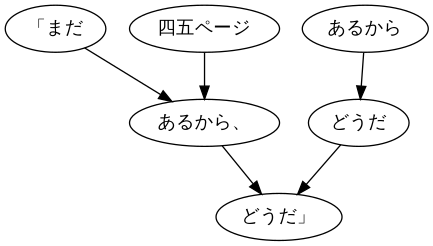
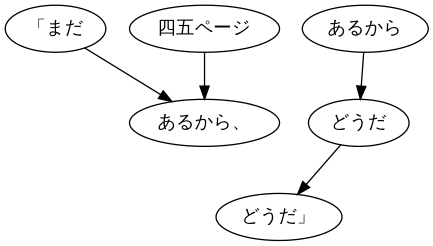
  digraph {
    n1 [label="「まだ"]
    n2 [label="あるから、"]
    n3 [label="どうだ」"]
    n4 [label="四五ページ"]
    n5 [label="あるから"]
    n6 [label="どうだ"]
    n1 -> n2
-   n2 -> n3
    n4 -> n2
    n5 -> n6
    n6 -> n3
  }
